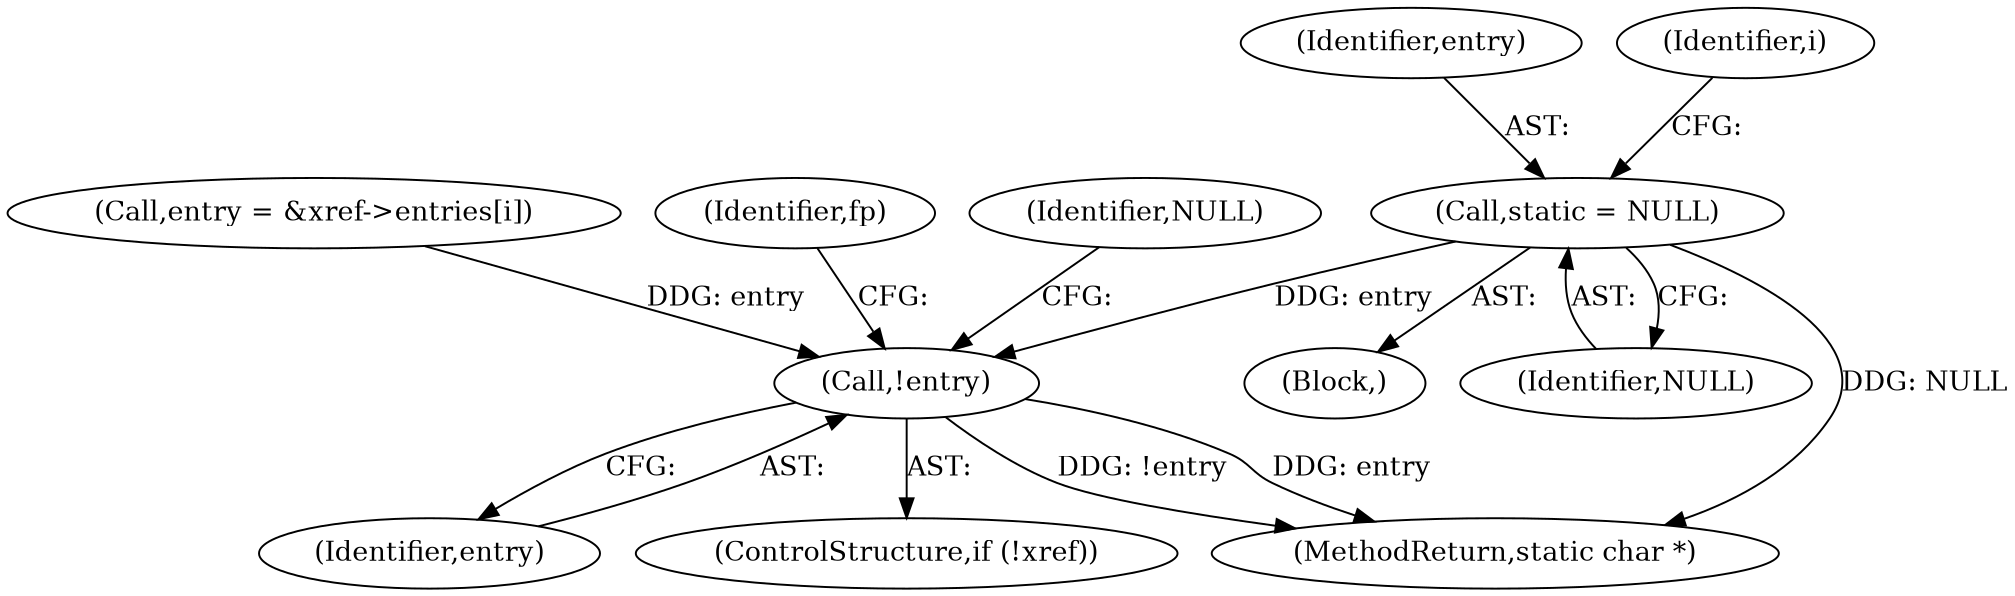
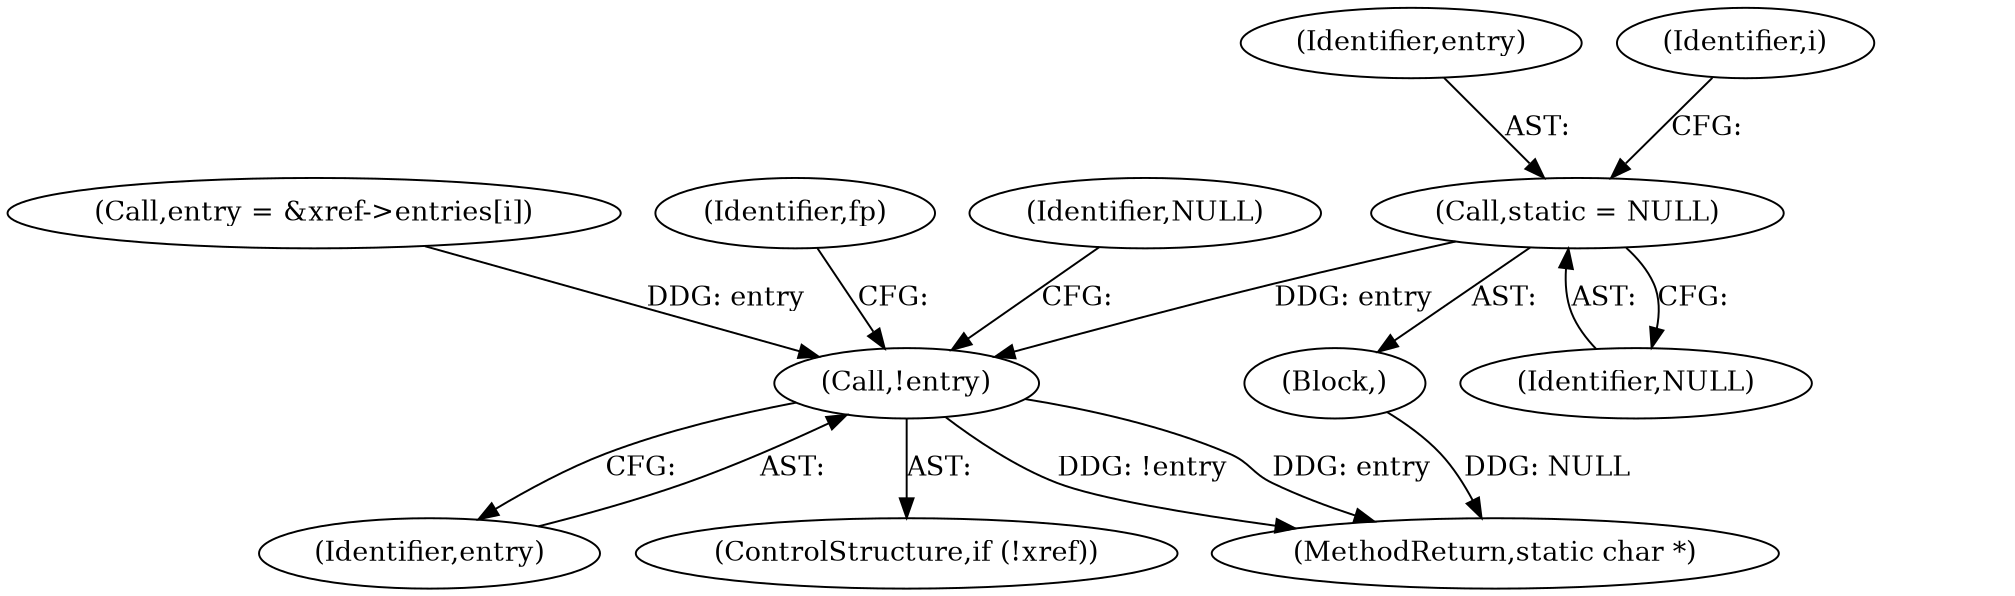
  digraph {
    n1 [label="(Call,static = NULL)"]
    n2 [label="(Call,!entry)"]
    n3 [label="(MethodReturn,static char *)"]
    n4 [label="(Identifier,NULL)"]
    n5 [label="(Block,)"]
    n6 [label="(Identifier,entry)"]
    n7 [label="(ControlStructure,if (!xref))"]
    n8 [label="(Identifier,entry)"]
    n9 [label="(Call,entry = &xref->entries[i])"]
    n10 [label="(Identifier,i)"]
    n11 [label="(Identifier,fp)"]
    n12 [label="(Identifier,NULL)"]
    n1 -> n2 [label="DDG: entry"]
-   n1 -> n3 [label="DDG: NULL"]
+   n5 -> n3 [label="DDG: NULL"]
    n1 -> n4 [label="CFG: "]
    n1 -> n5 [label="AST: "]
    n2 -> n3 [label="DDG: !entry"]
    n2 -> n3 [label="DDG: entry"]
    n2 -> n6 [label="CFG: "]
    n2 -> n7 [label="AST: "]
    n4 -> n1 [label="AST: "]
    n6 -> n2 [label="AST: "]
    n8 -> n1 [label="AST: "]
    n9 -> n2 [label="DDG: entry"]
    n10 -> n1 [label="CFG: "]
    n11 -> n2 [label="CFG: "]
    n12 -> n2 [label="CFG: "]
  }
